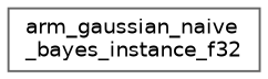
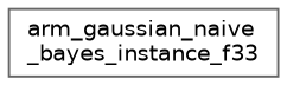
  digraph {
    rankdir=LR
-   n1 [color=grey40 fillcolor=white fontname=Helvetica fontsize=10 height=0.2 label="arm_gaussian_naive\l_bayes_instance_f32" shape=box style=filled width=0.4]
+   n1 [color=grey40 fillcolor=white fontname=Helvetica fontsize=10 height=0.2 label="arm_gaussian_naive\l_bayes_instance_f33" shape=box style=filled width=0.4]
  }
